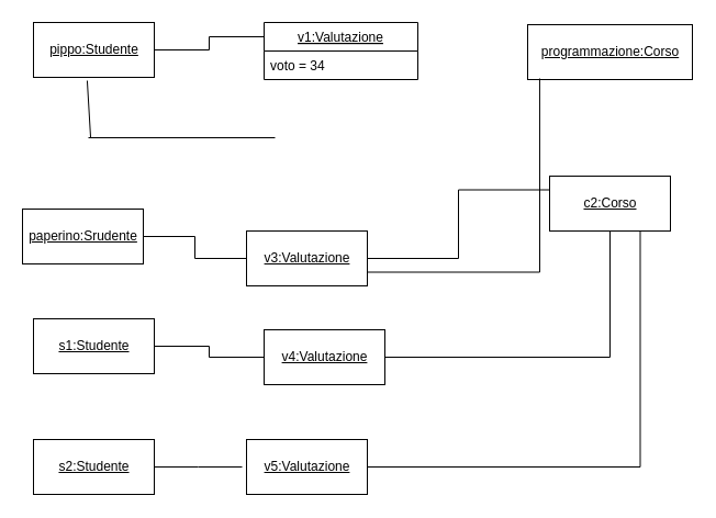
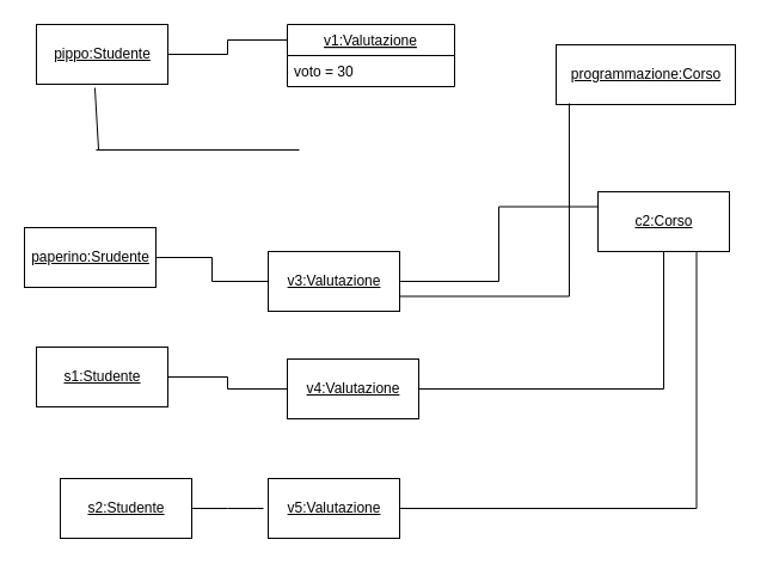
  <mxCell id="0" />
  <mxCell id="1" parent="0" />
  <mxCell id="2" style="edgeStyle=orthogonalEdgeStyle;rounded=0;orthogonalLoop=1;jettySize=auto;html=1;entryX=0;entryY=0.25;entryDx=0;entryDy=0;endArrow=none;endFill=0;" edge="1" parent="1" source="3" target="4"><mxGeometry relative="1" as="geometry" /></mxCell>
  <mxCell id="3" value="&lt;u&gt;pippo:Studente&lt;/u&gt;" style="html=1;" vertex="1" parent="1"><mxGeometry x="30" y="20" width="110" height="50" as="geometry" /></mxCell>
  <mxCell id="4" value="v1:Valutazione" style="swimlane;fontStyle=4;childLayout=stackLayout;horizontal=1;startSize=26;fillColor=none;horizontalStack=0;resizeParent=1;resizeParentMax=0;resizeLast=0;collapsible=1;marginBottom=0;" vertex="1" parent="1"><mxGeometry x="240" y="20" width="140" height="52" as="geometry" /></mxCell>
- <mxCell id="5" value="voto = 34" style="text;strokeColor=none;fillColor=none;align=left;verticalAlign=top;spacingLeft=4;spacingRight=4;overflow=hidden;rotatable=0;points=[[0,0.5],[1,0.5]];portConstraint=eastwest;" vertex="1" parent="4"><mxGeometry y="26" width="140" height="26" as="geometry" /></mxCell>
- <mxCell id="6" value="&lt;u&gt;programmazione:Corso&lt;/u&gt;" style="html=1;" vertex="1" parent="1"><mxGeometry x="480" y="22" width="150" height="50" as="geometry" /></mxCell>
+ <mxCell id="5" value="voto = 30" style="text;strokeColor=none;fillColor=none;align=left;verticalAlign=top;spacingLeft=4;spacingRight=4;overflow=hidden;rotatable=0;points=[[0,0.5],[1,0.5]];portConstraint=eastwest;" vertex="1" parent="4"><mxGeometry y="26" width="140" height="26" as="geometry" /></mxCell>
+ <mxCell id="6" value="&lt;u&gt;programmazione:Corso&lt;/u&gt;" style="html=1;" vertex="1" parent="1"><mxGeometry x="465" y="37" width="150" height="50" as="geometry" /></mxCell>
  <mxCell id="7" value="&lt;u&gt;c2:Corso&lt;/u&gt;" style="html=1;" vertex="1" parent="1"><mxGeometry x="500" y="160" width="110" height="50" as="geometry" /></mxCell>
  <mxCell id="8" value="" style="line;strokeWidth=1;fillColor=none;align=left;verticalAlign=middle;spacingTop=-1;spacingLeft=3;spacingRight=3;rotatable=0;labelPosition=right;points=[];portConstraint=eastwest;strokeColor=inherit;" vertex="1" parent="1"><mxGeometry x="80" y="121" width="170" height="8" as="geometry" /></mxCell>
  <mxCell id="9" value="" style="edgeStyle=none;orthogonalLoop=1;jettySize=auto;html=1;rounded=0;endArrow=none;endFill=0;exitX=0.445;exitY=1.06;exitDx=0;exitDy=0;entryX=0.012;entryY=0.5;entryDx=0;entryDy=0;entryPerimeter=0;exitPerimeter=0;" edge="1" parent="1" source="3" target="8"><mxGeometry width="80" relative="1" as="geometry"><mxPoint x="50" y="230" as="sourcePoint" /><mxPoint x="130" y="230" as="targetPoint" /><Array as="points" /></mxGeometry></mxCell>
  <mxCell id="10" style="edgeStyle=orthogonalEdgeStyle;rounded=0;orthogonalLoop=1;jettySize=auto;html=1;entryX=0;entryY=0.5;entryDx=0;entryDy=0;endArrow=none;endFill=0;" edge="1" parent="1" source="11" target="14"><mxGeometry relative="1" as="geometry" /></mxCell>
  <mxCell id="11" value="&lt;u&gt;paperino:Srudente&lt;/u&gt;" style="html=1;" vertex="1" parent="1"><mxGeometry x="20" y="190" width="110" height="50" as="geometry" /></mxCell>
  <mxCell id="12" style="edgeStyle=orthogonalEdgeStyle;rounded=0;orthogonalLoop=1;jettySize=auto;html=1;entryX=0.073;entryY=0.98;entryDx=0;entryDy=0;entryPerimeter=0;endArrow=none;endFill=0;exitX=1;exitY=0.75;exitDx=0;exitDy=0;" edge="1" parent="1" source="14" target="6"><mxGeometry relative="1" as="geometry"><mxPoint x="340" y="250" as="sourcePoint" /></mxGeometry></mxCell>
  <mxCell id="13" style="edgeStyle=orthogonalEdgeStyle;rounded=0;orthogonalLoop=1;jettySize=auto;html=1;entryX=0;entryY=0.25;entryDx=0;entryDy=0;endArrow=none;endFill=0;" edge="1" parent="1" source="14" target="7"><mxGeometry relative="1" as="geometry" /></mxCell>
  <mxCell id="14" value="&lt;u&gt;v3:Valutazione&lt;/u&gt;" style="html=1;" vertex="1" parent="1"><mxGeometry x="224" y="210" width="110" height="50" as="geometry" /></mxCell>
  <mxCell id="15" style="edgeStyle=orthogonalEdgeStyle;rounded=0;orthogonalLoop=1;jettySize=auto;html=1;entryX=0;entryY=0.5;entryDx=0;entryDy=0;endArrow=none;endFill=0;" edge="1" parent="1" source="16" target="18"><mxGeometry relative="1" as="geometry" /></mxCell>
  <mxCell id="16" value="&lt;u&gt;s1:Studente&lt;/u&gt;" style="html=1;" vertex="1" parent="1"><mxGeometry x="30" y="290" width="110" height="50" as="geometry" /></mxCell>
  <mxCell id="17" style="edgeStyle=orthogonalEdgeStyle;rounded=0;orthogonalLoop=1;jettySize=auto;html=1;endArrow=none;endFill=0;" edge="1" parent="1" source="18" target="7"><mxGeometry relative="1" as="geometry" /></mxCell>
  <mxCell id="18" value="&lt;u&gt;v4:Valutazione&lt;/u&gt;" style="html=1;" vertex="1" parent="1"><mxGeometry x="240" y="300" width="110" height="50" as="geometry" /></mxCell>
  <mxCell id="19" style="edgeStyle=orthogonalEdgeStyle;rounded=0;orthogonalLoop=1;jettySize=auto;html=1;endArrow=none;endFill=0;" edge="1" parent="1" source="20"><mxGeometry relative="1" as="geometry"><mxPoint x="220" y="425" as="targetPoint" /></mxGeometry></mxCell>
- <mxCell id="20" value="&lt;u&gt;s2:Studente&lt;/u&gt;" style="html=1;" vertex="1" parent="1"><mxGeometry x="30" y="400" width="110" height="50" as="geometry" /></mxCell>
+ <mxCell id="20" value="&lt;u&gt;s2:Studente&lt;/u&gt;" style="html=1;" vertex="1" parent="1"><mxGeometry x="50" y="400" width="110" height="50" as="geometry" /></mxCell>
  <mxCell id="21" style="edgeStyle=orthogonalEdgeStyle;rounded=0;orthogonalLoop=1;jettySize=auto;html=1;endArrow=none;endFill=0;entryX=0.75;entryY=1;entryDx=0;entryDy=0;" edge="1" parent="1" source="22" target="7"><mxGeometry relative="1" as="geometry"><mxPoint x="570" y="230" as="targetPoint" /></mxGeometry></mxCell>
  <mxCell id="22" value="&lt;u&gt;v5:Valutazione&lt;/u&gt;" style="html=1;" vertex="1" parent="1"><mxGeometry x="224" y="400" width="110" height="50" as="geometry" /></mxCell>
